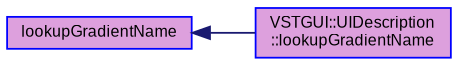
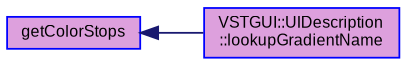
  digraph {
    rankdir=LR
    node [color=blue fillcolor=plum fontname=Arial fontsize=9 shape=record style=filled]
-   n1 [fontcolor=black height=0.2 label=lookupGradientName width=0.4]
+   n1 [fontcolor=black height=0.2 label=getColorStops width=0.4]
    n2 [height=0.2 label="VSTGUI::UIDescription\l::lookupGradientName" width=0.4]
    n1 -> n2 [color=midnightblue dir=back fontname=Arial fontsize=9 labelfontname=Arial labelfontsize=9 style=solid]
  }
